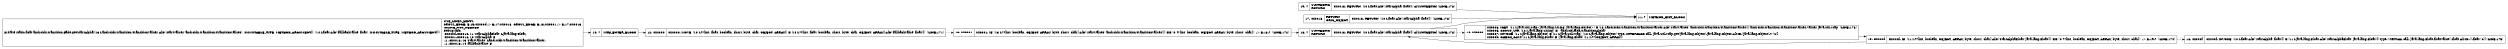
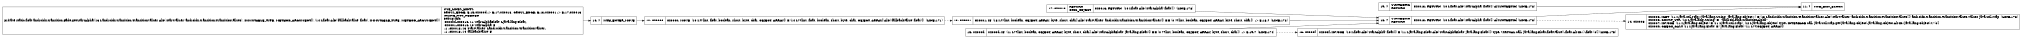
  digraph {
    rankdir=LR
    node [shape=record]
-   n1 [label="{10\:\ ?|MTH_ENTER_BLOCK\l}"]
+   n1 [label="{10\:\ ?|MTH_ENTER_MOVE\l}"]
    n2 [label="{12\:\ 0x0000|0x0000: MOVE  (r0 I:??[int, float, boolean, short, byte, char, OBJECT, ARRAY]) = (r4 I:??[int, float, boolean, short, byte, char, OBJECT, ARRAY] A[D('fallbackValue' float)])  (LINE:171)\l}"]
    n3 [label="{13\:\ 0x0001|0x0001: IF  (r3 I:??[int, boolean, OBJECT, ARRAY, byte, short, char] A[D('startValues' androidx.transition.TransitionValues)]) == (0 ??[int, boolean, OBJECT, ARRAY, byte, short, char])  \-\> B:18:?  (LINE:172)\l}"]
    n4 [label="{18\:\ ?|SYNTHETIC\lRETURN\l|0x0013: RETURN  (r0 I:float A[D('startAlpha' float)]) A[SYNTHETIC] (LINE:178)\l}"]
    n5 [label="{14\:\ 0x0003|0x0003: IGET  (r1 I:java.util.Map\<java.lang.String, java.lang.Object\>) = (r3 I:androidx.transition.TransitionValues A[D('startValues' androidx.transition.TransitionValues)]) androidx.transition.TransitionValues.values java.util.Map  (LINE:173)\l0x0005: CONST_STR  (r2 I:java.lang.String) =  \"android:fade:transitionAlpha\" \l0x0007: INVOKE  (r1 I:java.lang.Object) = (r1 I:java.util.Map), (r2 I:java.lang.Object) type: INTERFACE call: java.util.Map.get(java.lang.Object):java.lang.Object A[MD:(java.lang.Object):V (c)]\l0x000b: CHECK_CAST (r1 I:java.lang.Float) = (java.lang.Float) (r1 I:??[OBJECT, ARRAY]) \l}"]
    n6 [label="{15\:\ 0x000d|0x000d: IF  (r1 I:??[int, boolean, OBJECT, ARRAY, byte, short, char] A[D('startAlphaFloat' java.lang.Float)]) == (0 ??[int, boolean, OBJECT, ARRAY, byte, short, char])  \-\> B:19:?  (LINE:174)\l}"]
-   n7 [label="{11\:\ ?|METHOD_EXIT_BLOCK\l}"]
+   n7 [label="{11\:\ ?|MTH_EXIT_BLOCK\l}"]
    n8 [label="{16\:\ 0x000f|0x000f: INVOKE  (r0 I:float A[D('startAlpha' float)]) = (r1 I:java.lang.Float A[D('startAlphaFloat' java.lang.Float)]) type: VIRTUAL call: java.lang.Float.floatValue():float A[MD:():float (c)] (LINE:175)\l}"]
    n9 [label="{19\:\ ?|SYNTHETIC\lRETURN\l|0x0013: RETURN  (r0 I:float A[D('startAlpha' float)]) A[SYNTHETIC] (LINE:178)\l}"]
    n10 [label="{17\:\ 0x0013|RETURN\lORIG_OBJECT\l|0x0013: RETURN  (r0 I:float A[D('startAlpha' float)])  (LINE:178)\l}"]
    n11 [label="{private static float androidx.transition.Fade.getStartAlpha((r3 I:androidx.transition.TransitionValues A[D('startValues' androidx.transition.TransitionValues), IMMUTABLE_TYPE, METHOD_ARGUMENT]), (r4 I:float A[D('fallbackValue' float), IMMUTABLE_TYPE, METHOD_ARGUMENT]))  | USE_LINES_HINTS\lCROSS_EDGE: B:15:0x000d \-\> B:17:0x0013, CROSS_EDGE: B:13:0x0001 \-\> B:17:0x0013\lINLINE_NOT_NEEDED\lDebug Info:\l  0x000d\-0x0013: r1 'startAlphaFloat' Ljava\/lang\/Float;\l  0x0001\-0x0013: r0 'startAlpha' F\l  \-1 \-0x0013: r3 'startValues' Landroidx\/transition\/TransitionValues;\l  \-1 \-0x0013: r4 'fallbackValue' F\l}"]
    n1 -> n2
    n2 -> n3 [style=dashed]
    n3 -> n4
    n4 -> n5 [style=dashed]
    n4 -> n7
-   n5 -> n6
    n6 -> n4
    n6 -> n8 [style=dashed]
    n9 -> n7
-   n10 -> n7
+   n10 -> n4
    n11 -> n1
  }
